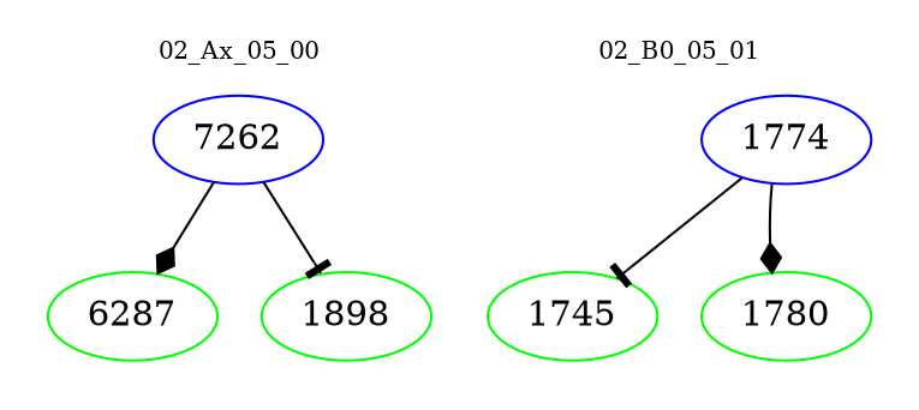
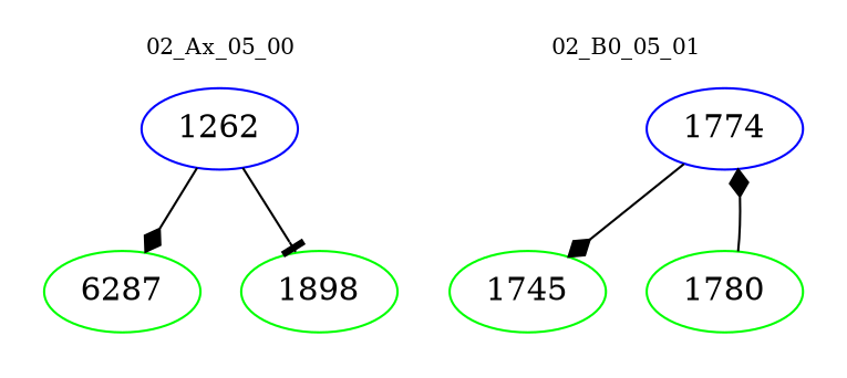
  digraph {
    node [color=green]
    edge [arrowhead=diamond color=black]
-   n1 [color=blue label=7262]
+   n1 [color=blue label=1262]
    n2 [label=6287]
    n3 [label=1898]
    n4 [color=blue label=1774]
    n5 [label=1745]
    n6 [label=1780]
    subgraph cluster_1 {
      color=white
      fontsize=10
      label="02_Ax_05_00"
      n1
      n2
      n3
    }
    subgraph cluster_2 {
      color=white
      fontsize=10
      label="02_B0_05_01"
      n4
      n5
      n6
    }
    n1 -> n2
    n1 -> n3 [arrowhead=tee]
-   n4 -> n5 [arrowhead=tee]
-   n4 -> n6
+   n4 -> n5
+   n6 -> n4
  }
